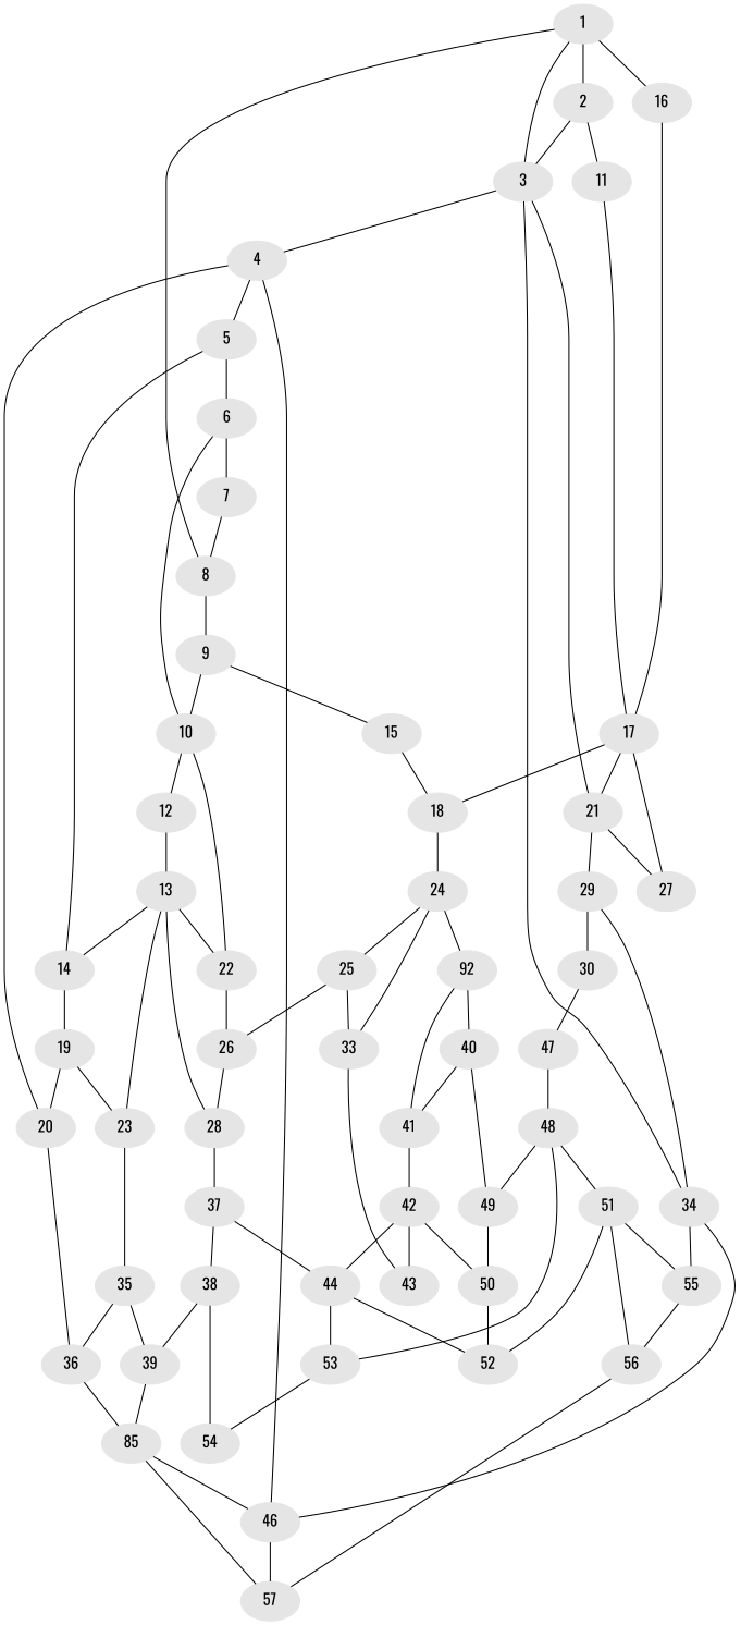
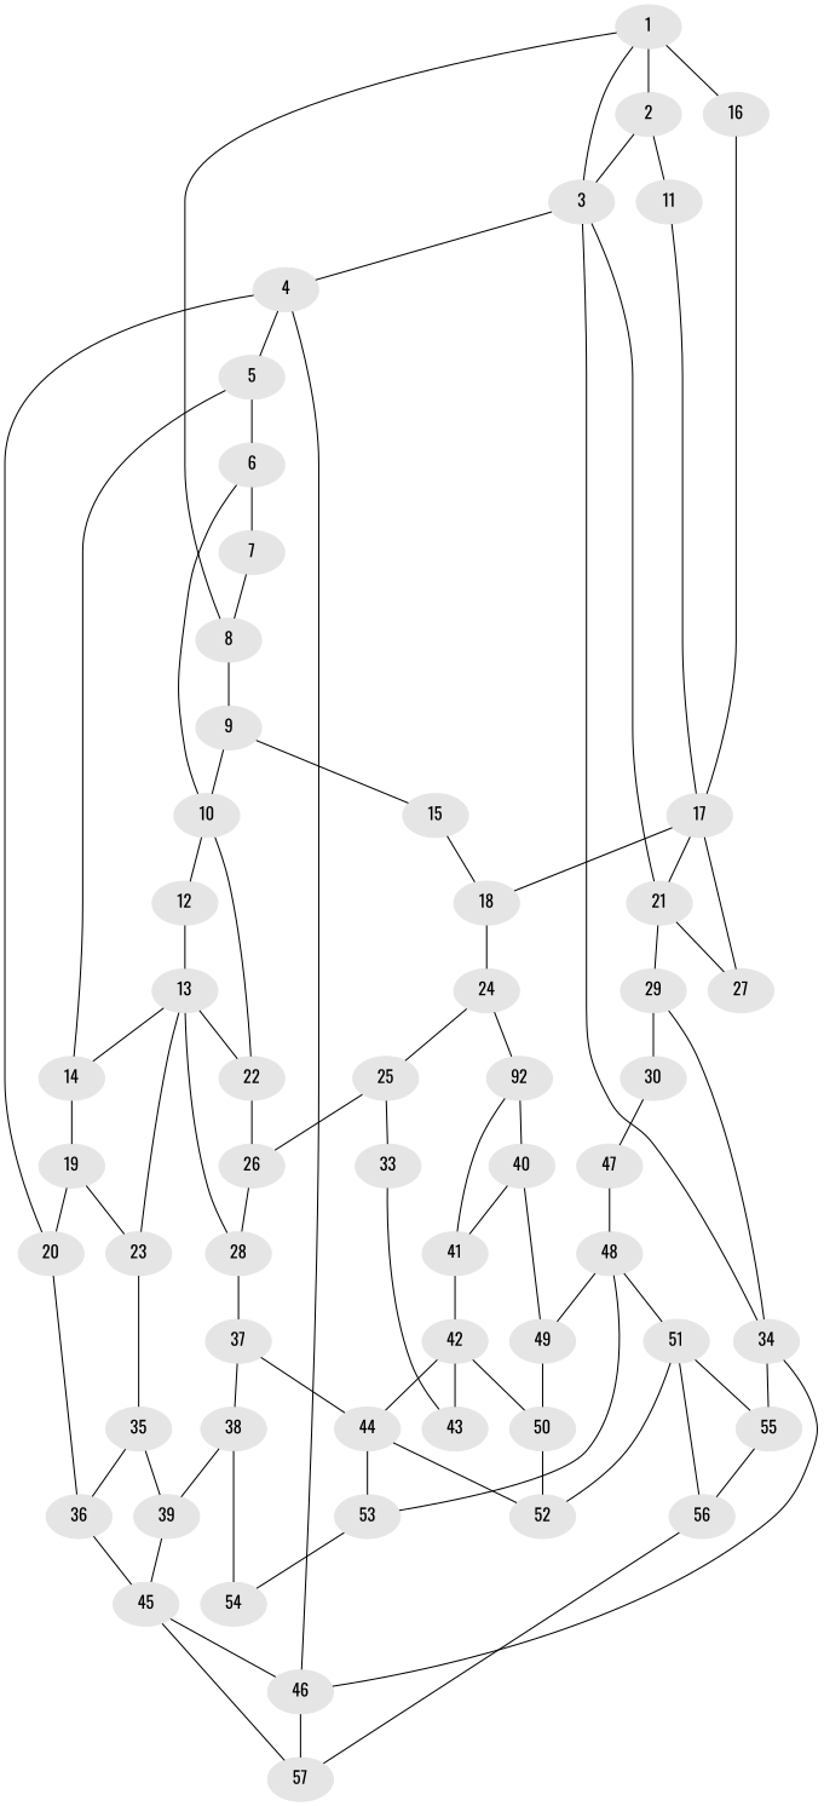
  graph {
    fontname=Oswald
    node [color=gray90 fontname=Oswald style=filled]
    edge [fontname=Oswald weight=1.0]
    1
    2
    8
    16
    3
    11
    9
    17
    4
    21
    34
    5
    20
    46
    27
    29
    55
    6
    14
    36
    57
    7
    10
    19
    12
    22
    15
    18
    13
    26
    23
    28
    35
    37
    24
    25
    n37 [label=92]
    33
-   45 [label=85]
+   45
    30
    39
    40
    41
    43
    38
    44
    47
    48
    49
    42
    56
    54
    52
    53
    50
    51
    1 -- 2
    1 -- 8
    1 -- 16 [weight=2.0]
    1 -- 3
    2 -- 3
    2 -- 11
    8 -- 9
    16 -- 17
    3 -- 4
    3 -- 21
    3 -- 34
    11 -- 17
    9 -- 10 [weight=2.0]
    9 -- 15 [weight=2.0]
    17 -- 21
    17 -- 27
    17 -- 18 [weight=2.0]
    4 -- 5
    4 -- 20
    4 -- 46
    21 -- 27 [weight=2.0]
    21 -- 29 [weight=2.0]
    34 -- 46
    34 -- 55
    5 -- 6 [weight=2.0]
    5 -- 14
    20 -- 36
    46 -- 57
    29 -- 34
    29 -- 30 [weight=2.0]
    55 -- 56
    6 -- 7
    6 -- 10 [weight=2.0]
    14 -- 19
    36 -- 45 [weight=2.0]
    7 -- 8
    10 -- 12
    10 -- 22
    19 -- 20
    19 -- 23
    12 -- 13 [weight=2.0]
    22 -- 26
    15 -- 18 [weight=2.0]
    18 -- 24 [weight=2.0]
    13 -- 14
    13 -- 22
    13 -- 23
    13 -- 28
    26 -- 28
    23 -- 35
    28 -- 37
    35 -- 36
    35 -- 39
    37 -- 38
    37 -- 44
    24 -- 25
    24 -- n37 [weight=2.0]
-   24 -- 33
    25 -- 26
    25 -- 33
    n37 -- 40
    n37 -- 41
    33 -- 43
    45 -- 46
    45 -- 57
    30 -- 47 [weight=2.0]
    39 -- 45 [weight=2.0]
    40 -- 41
    40 -- 49
    41 -- 42
    38 -- 39 [weight=2.0]
    38 -- 54 [weight=2.0]
    44 -- 52
    44 -- 53
    47 -- 48 [weight=2.0]
    48 -- 49
    48 -- 53
    48 -- 51 [weight=2.0]
    49 -- 50
    42 -- 43 [weight=2.0]
    42 -- 44 [weight=2.0]
    42 -- 50
    56 -- 57
    53 -- 54
    50 -- 52
    51 -- 55
    51 -- 56
    51 -- 52
  }
